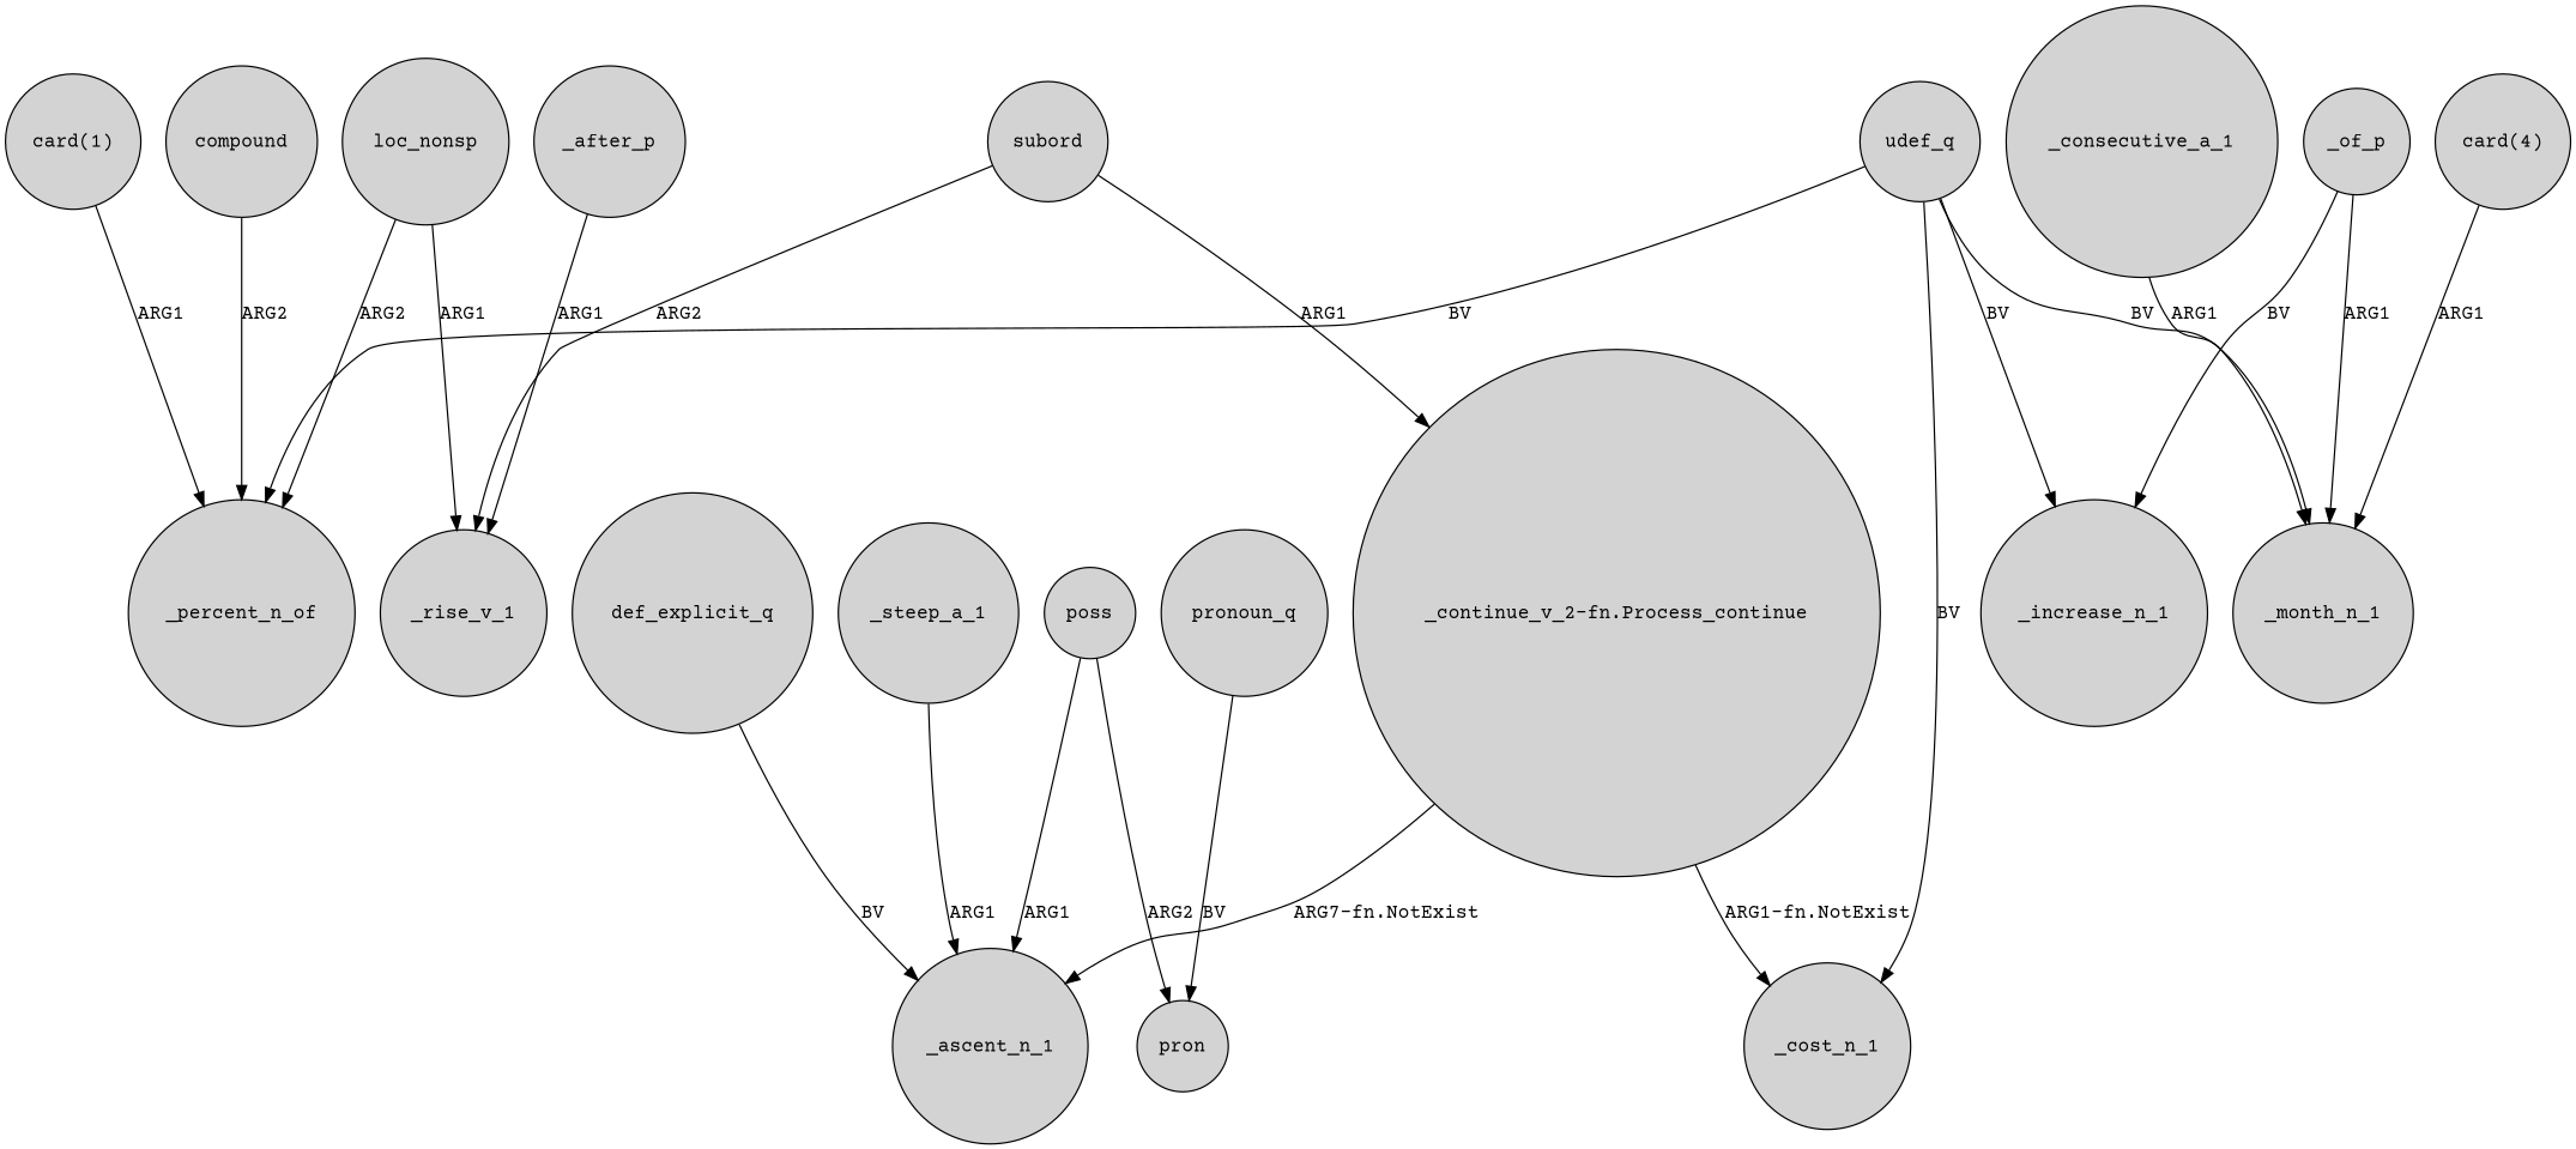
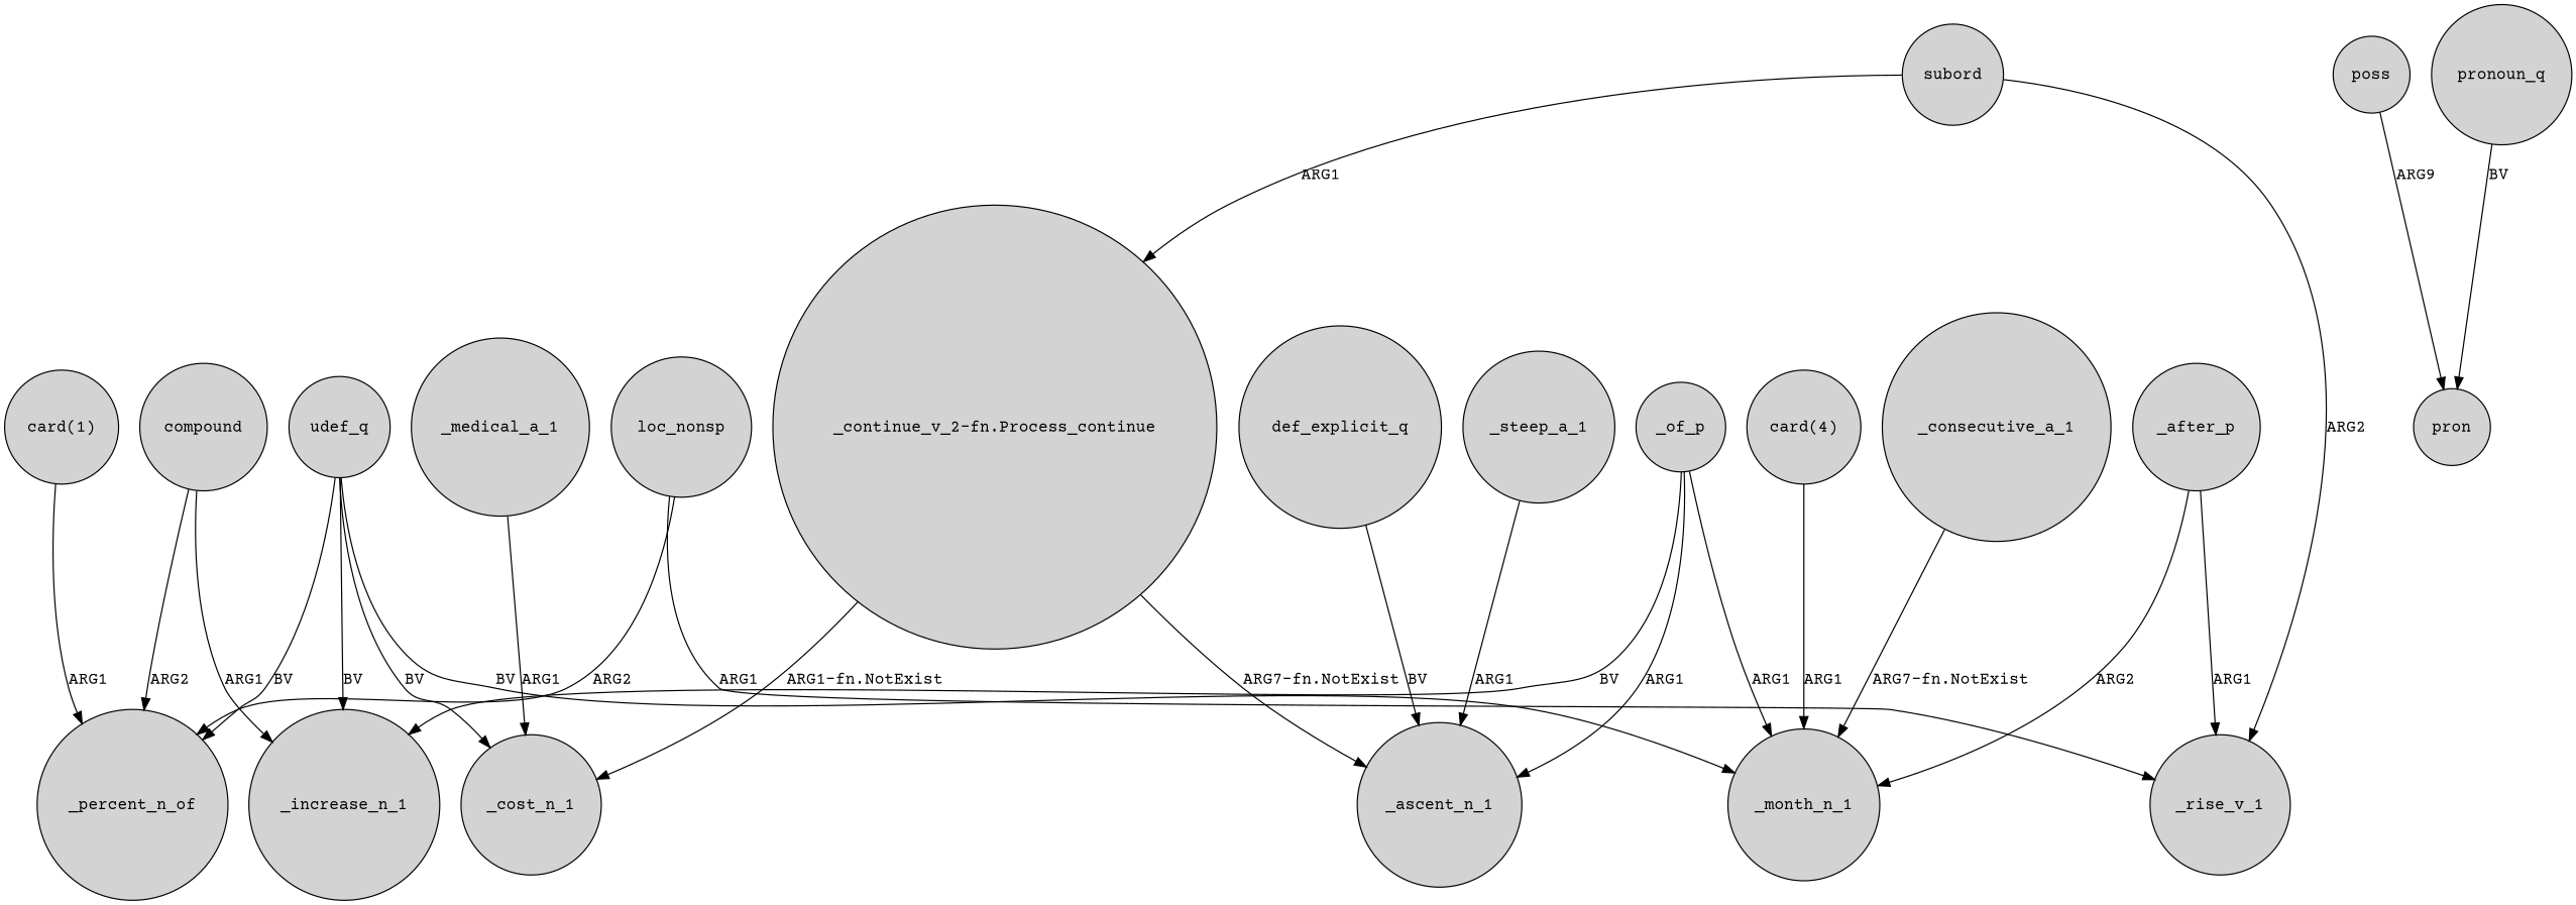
  digraph {
    fontname="Courier Prime"
    node [fontname="Courier Prime" shape=circle style=filled]
    edge [fontname="Courier Prime"]
    "card(1)"
    _percent_n_of
    poss
    pron
    _ascent_n_1
    def_explicit_q
    "_continue_v_2-fn.Process_continue"
    _cost_n_1
    _of_p
    _increase_n_1
    _month_n_1
    udef_q
    compound
    pronoun_q
    "card(4)"
    _consecutive_a_1
    _after_p
    _rise_v_1
    loc_nonsp
    _steep_a_1
    subord
+   _medical_a_1
    "card(1)" -> _percent_n_of [label=ARG1]
-   poss -> pron [label=ARG2]
-   poss -> _ascent_n_1 [label=ARG1]
+   poss -> pron [label=ARG9]
+   _of_p -> _ascent_n_1 [label=ARG1]
    def_explicit_q -> _ascent_n_1 [label=BV]
    "_continue_v_2-fn.Process_continue" -> _ascent_n_1 [label="ARG7-fn.NotExist"]
    "_continue_v_2-fn.Process_continue" -> _cost_n_1 [label="ARG1-fn.NotExist"]
    _of_p -> _increase_n_1 [label=BV]
    _of_p -> _month_n_1 [label=ARG1]
    udef_q -> _percent_n_of [label=BV]
    udef_q -> _cost_n_1 [label=BV]
    udef_q -> _increase_n_1 [label=BV]
    udef_q -> _month_n_1 [label=BV]
    compound -> _percent_n_of [label=ARG2]
+   compound -> _increase_n_1 [label=ARG1]
    pronoun_q -> pron [label=BV]
    "card(4)" -> _month_n_1 [label=ARG1]
-   _consecutive_a_1 -> _month_n_1 [label=ARG1]
+   _consecutive_a_1 -> _month_n_1 [label="ARG7-fn.NotExist"]
+   _after_p -> _month_n_1 [label=ARG2]
    _after_p -> _rise_v_1 [label=ARG1]
    loc_nonsp -> _percent_n_of [label=ARG2]
    loc_nonsp -> _rise_v_1 [label=ARG1]
    _steep_a_1 -> _ascent_n_1 [label=ARG1]
    subord -> "_continue_v_2-fn.Process_continue" [label=ARG1]
    subord -> _rise_v_1 [label=ARG2]
+   _medical_a_1 -> _cost_n_1 [label=ARG1]
  }
